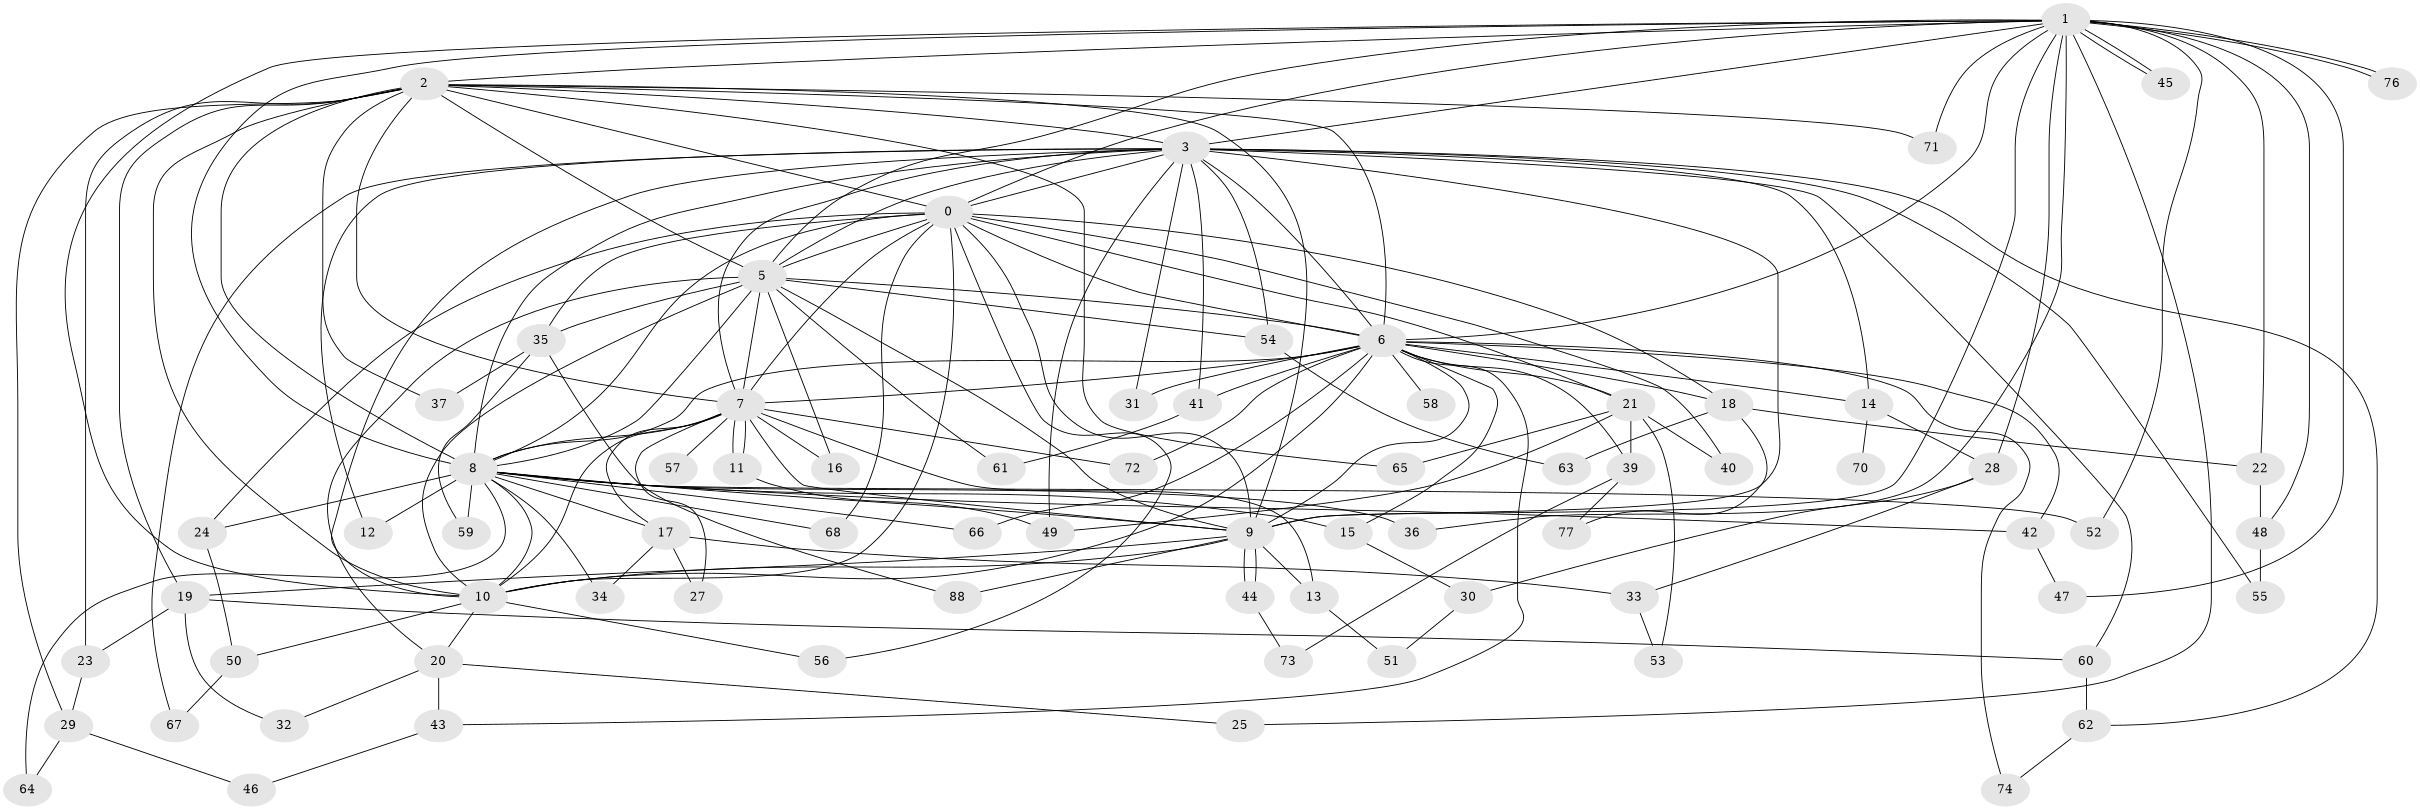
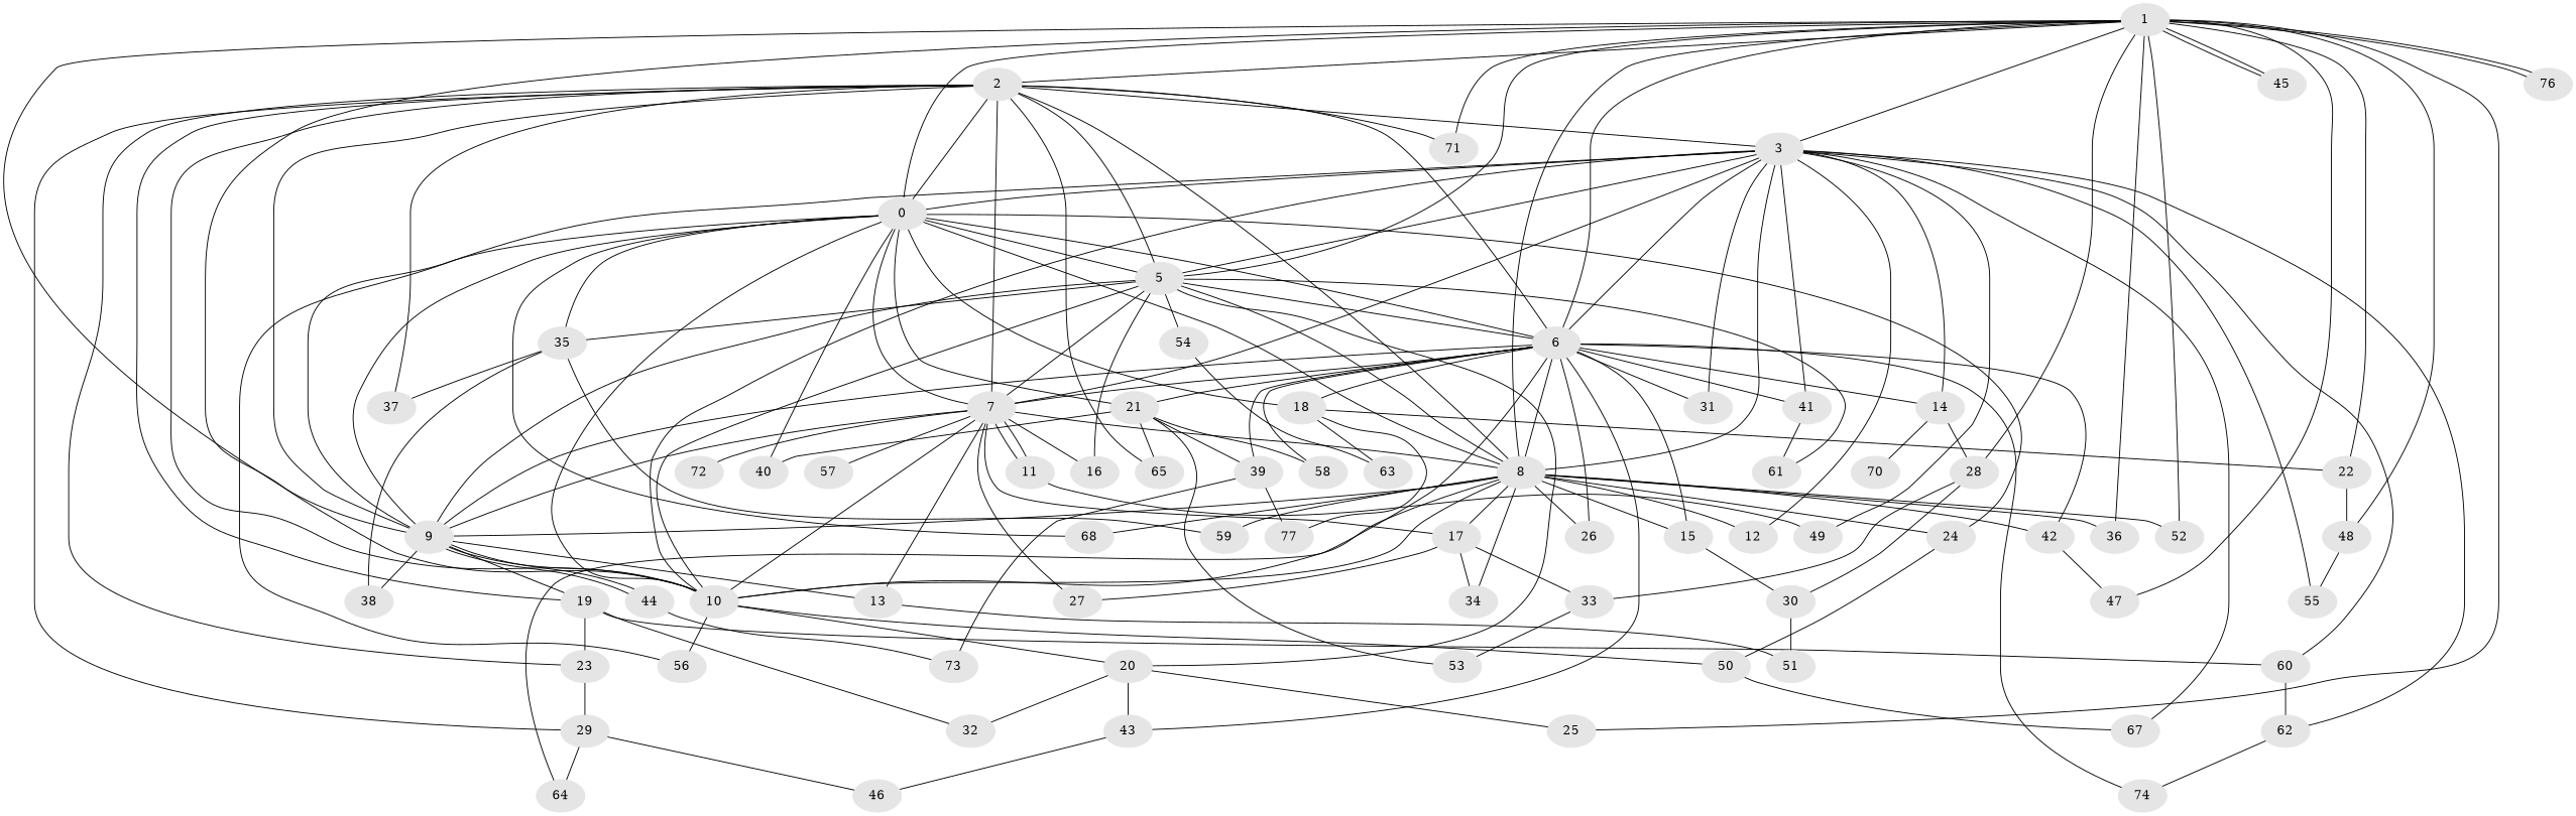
  graph {
    node [color=gray90 style=filled]
    1
    2
    3
    n4 [label=0]
    5
    6
    8
    9
    10
    22
    25
    28
    36
    45
    47
    48
    52
    71
    76
    7
    19
    23
    29
    37
    65
    12
    14
    31
    41
    49
    54
    55
    60
    62
    67
    18
    21
    24
    35
    40
    56
    68
    16
    20
    61
    15
-   26 [label=66]
+   26
    39
    42
    43
    58
    72
    74
    57
    11
    13
    17
    27
    34
    59
    64
-   38 [label=88]
+   38
    44
    50
    30
    33
    32
    46
    70
    63
    n71 [label=77]
    53
    73
    51
    1 -- 2
    1 -- 3
    1 -- n4
    1 -- 5
    1 -- 6
    1 -- 8
    1 -- 9
    1 -- 10
    1 -- 22
    1 -- 25
    1 -- 28
    1 -- 36
    1 -- 45
    1 -- 45
    1 -- 47
    1 -- 48
    1 -- 52
    1 -- 71
    1 -- 76
    1 -- 76
    2 -- 3
    2 -- n4
    2 -- 5
    2 -- 6
    2 -- 8
    2 -- 9
    2 -- 10
    2 -- 71
    2 -- 7
    2 -- 19
    2 -- 23
    2 -- 29
    2 -- 37
    2 -- 65
    3 -- n4
    3 -- 5
    3 -- 6
    3 -- 8
    3 -- 9
    3 -- 10
    3 -- 7
    3 -- 12
    3 -- 14
    3 -- 31
    3 -- 41
    3 -- 49
-   3 -- 54
    3 -- 55
    3 -- 60
    3 -- 62
    3 -- 67
    n4 -- 5
    n4 -- 6
    n4 -- 8
    n4 -- 9
    n4 -- 10
    n4 -- 7
    n4 -- 18
    n4 -- 21
    n4 -- 24
    n4 -- 35
    n4 -- 40
    n4 -- 56
    n4 -- 68
    5 -- 6
    5 -- 8
    5 -- 9
    5 -- 10
    5 -- 7
    5 -- 54
    5 -- 35
    5 -- 16
    5 -- 20
    5 -- 61
    6 -- 8
    6 -- 9
    6 -- 10
    6 -- 7
    6 -- 14
    6 -- 31
    6 -- 41
    6 -- 18
    6 -- 21
    6 -- 15
    6 -- 26
    6 -- 39
    6 -- 42
    6 -- 43
    6 -- 58
-   6 -- 72
    6 -- 74
    8 -- 9
    8 -- 10
    8 -- 36
    8 -- 52
    8 -- 12
    8 -- 24
    8 -- 68
    8 -- 15
    8 -- 26
    8 -- 42
    8 -- 17
    8 -- 34
    8 -- 59
    8 -- 64
    9 -- 10
    9 -- 19
    9 -- 13
    9 -- 38
    9 -- 44
    9 -- 44
    10 -- 56
    10 -- 20
    10 -- 50
    22 -- 48
    28 -- 30
    28 -- 33
    48 -- 55
    7 -- 8
    7 -- 9
    7 -- 10
    7 -- 16
    7 -- 72
    7 -- 57
    7 -- 11
    7 -- 11
    7 -- 13
    7 -- 17
    7 -- 27
    19 -- 23
    19 -- 60
    19 -- 32
    23 -- 29
    29 -- 64
    29 -- 46
    14 -- 28
    14 -- 70
    41 -- 61
    54 -- 63
    60 -- 62
    62 -- 74
    18 -- 22
    18 -- 63
    18 -- n71
    21 -- 65
    21 -- 40
    21 -- 39
-   21 -- 49
+   21 -- 58
    21 -- 53
    24 -- 50
    35 -- 37
    35 -- 59
    35 -- 38
    20 -- 25
    20 -- 43
    20 -- 32
    15 -- 30
    39 -- n71
    39 -- 73
    42 -- 47
    43 -- 46
    11 -- 49
    13 -- 51
    17 -- 27
    17 -- 34
    17 -- 33
    44 -- 73
    50 -- 67
    30 -- 51
    33 -- 53
  }
